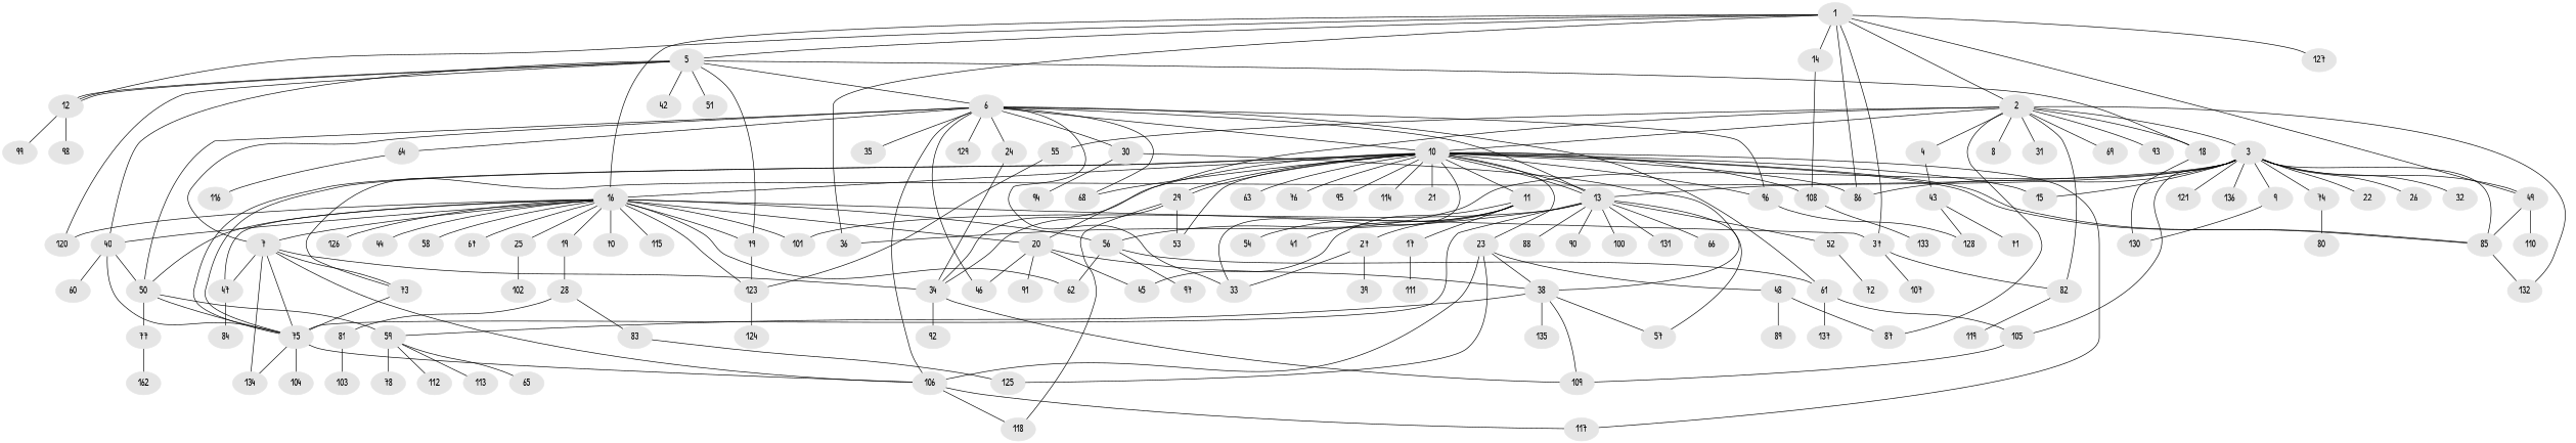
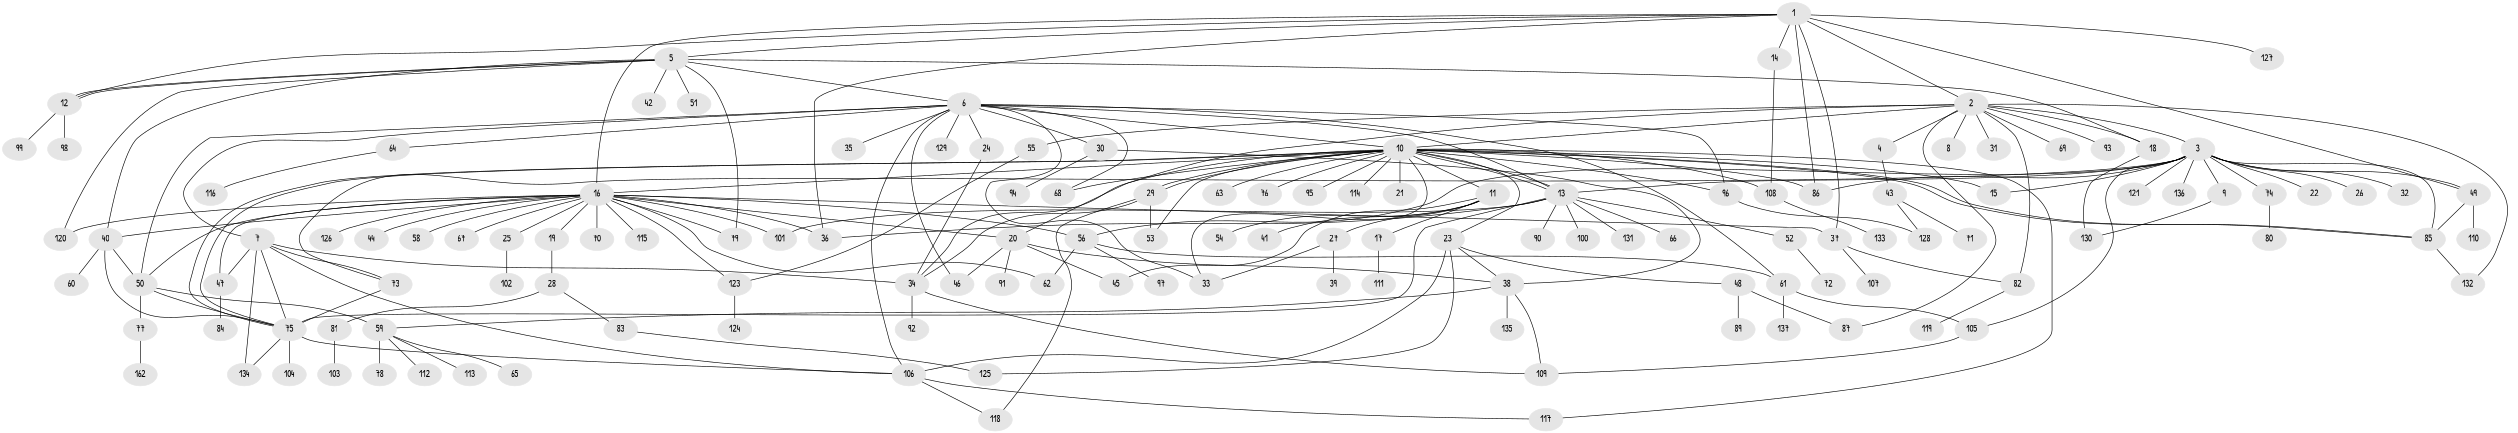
  graph {
    fontname="Patrick Hand"
    node [color=gray90 fontname="Patrick Hand" style=filled]
    edge [fontname="Patrick Hand"]
    1
    2
    5
    12
    14
    16
    36
    37
    49
    86
    127
    3
    4
    8
    10
    18
    20
    31
    55
    69
    82
    87
    93
    132
    6
    40
    42
    51
    79
    120
    98
    99
    108
    56
    50
    47
    101
    19
    25
    44
    58
    62
    67
    70
    115
    123
    126
    107
    85
    110
    9
    13
    15
    22
    26
    32
    73
    74
    105
    121
    136
    43
    33
    68
    96
    34
    75
    11
    21
    23
    29
    53
    63
    76
    95
    114
    117
    130
    46
    45
    38
    91
    119
    52
-   57
    66
-   88
    90
    100
    131
    61
    97
    80
    109
    71
    128
    7
    24
    30
    35
    64
    106
    129
    60
    134
    94
    59
    77
    137
    116
    118
    92
    84
    104
    17
    27
    41
    54
    48
    125
    133
    111
    39
    72
    28
    102
    81
    83
    124
    135
    89
    103
    65
    78
    112
    113
    n137 [label=162]
    1 -- 2
    1 -- 5
    1 -- 12
    1 -- 14
    1 -- 16
    1 -- 36
    1 -- 37
    1 -- 49
    1 -- 86
    1 -- 127
    2 -- 3
    2 -- 4
    2 -- 8
    2 -- 10
    2 -- 18
    2 -- 20
    2 -- 31
    2 -- 55
    2 -- 69
    2 -- 82
    2 -- 87
    2 -- 93
    2 -- 132
    5 -- 12
    5 -- 12
    5 -- 18
    5 -- 6
    5 -- 40
    5 -- 42
    5 -- 51
    5 -- 79
    5 -- 120
    12 -- 98
    12 -- 99
    14 -- 108
-   16 -- 7
+   16 -- 36
    16 -- 37
    16 -- 20
    16 -- 40
    16 -- 79
    16 -- 120
    16 -- 56
    16 -- 50
    16 -- 47
    16 -- 101
    16 -- 19
    16 -- 25
    16 -- 44
    16 -- 58
    16 -- 62
    16 -- 67
    16 -- 70
    16 -- 115
    16 -- 123
    16 -- 126
    37 -- 82
    37 -- 107
    49 -- 85
    49 -- 110
    3 -- 49
    3 -- 86
    3 -- 56
    3 -- 85
    3 -- 9
    3 -- 13
    3 -- 15
    3 -- 22
    3 -- 26
    3 -- 32
    3 -- 73
    3 -- 74
    3 -- 105
    3 -- 121
    3 -- 136
    4 -- 43
    10 -- 16
    10 -- 86
    10 -- 108
    10 -- 85
    10 -- 85
    10 -- 13
    10 -- 13
    10 -- 15
    10 -- 33
    10 -- 68
    10 -- 96
    10 -- 34
    10 -- 75
    10 -- 75
    10 -- 11
    10 -- 21
    10 -- 23
    10 -- 29
    10 -- 29
    10 -- 53
    10 -- 63
    10 -- 76
    10 -- 95
    10 -- 114
    10 -- 117
    18 -- 130
    20 -- 46
    20 -- 45
    20 -- 38
    20 -- 91
    55 -- 123
    82 -- 119
    6 -- 10
    6 -- 50
    6 -- 13
    6 -- 33
    6 -- 68
    6 -- 96
    6 -- 46
    6 -- 61
    6 -- 7
    6 -- 24
    6 -- 30
    6 -- 35
    6 -- 64
    6 -- 106
    6 -- 129
    40 -- 50
    40 -- 75
    40 -- 60
-   79 -- 123
    108 -- 133
    56 -- 62
    56 -- 61
    56 -- 97
    50 -- 75
    50 -- 59
    50 -- 77
    47 -- 84
    19 -- 28
    25 -- 102
    123 -- 124
    85 -- 132
    9 -- 130
    13 -- 36
    13 -- 101
    13 -- 75
    13 -- 52
-   13 -- 57
    13 -- 66
-   13 -- 88
    13 -- 90
    13 -- 100
    13 -- 131
    73 -- 75
    74 -- 80
    105 -- 109
    43 -- 71
    43 -- 128
    96 -- 128
    34 -- 109
    34 -- 92
    75 -- 106
    75 -- 134
    75 -- 104
    11 -- 45
    11 -- 17
    11 -- 27
    11 -- 41
    11 -- 54
    23 -- 38
    23 -- 106
    23 -- 48
    23 -- 125
    29 -- 34
    29 -- 53
    29 -- 118
-   38 -- 57
    38 -- 109
    38 -- 59
    38 -- 135
    52 -- 72
    61 -- 105
    61 -- 137
    7 -- 47
    7 -- 73
    7 -- 34
    7 -- 75
    7 -- 106
    7 -- 134
    24 -- 34
    30 -- 38
    30 -- 94
    64 -- 116
    106 -- 117
    106 -- 118
    59 -- 65
    59 -- 78
    59 -- 112
    59 -- 113
    77 -- n137
    17 -- 111
    27 -- 33
    27 -- 39
    48 -- 87
    48 -- 89
    28 -- 81
    28 -- 83
    81 -- 103
    83 -- 125
  }
